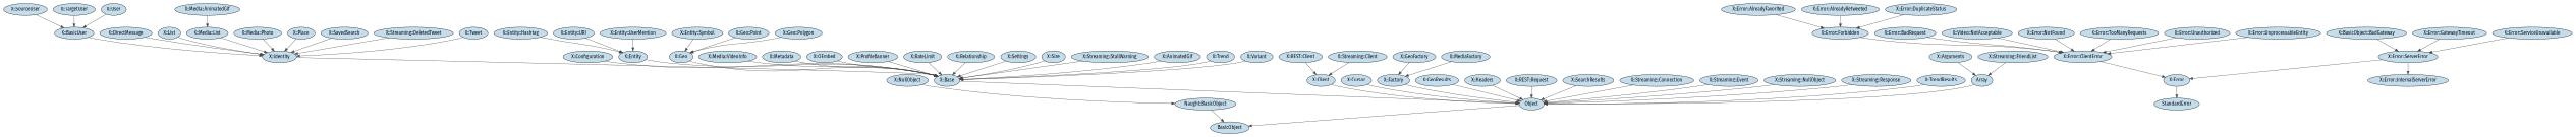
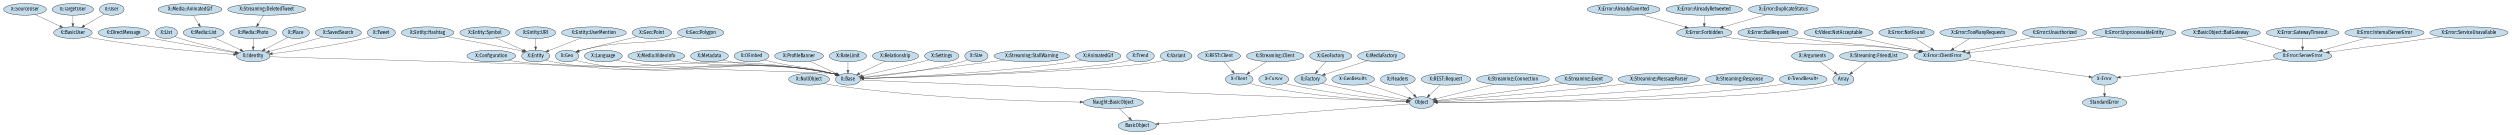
  digraph {
    fontname="Fira Sans"
    rankdir=TB
    node [fillcolor="#c4ddec" fontname="Fira Sans" style=filled]
    edge [color="#444444" fontname="Fira Sans"]
    n1 [label=Array]
    n2 [label=Object]
    BasicObject
    n4 [label="Naught::BasicObject"]
    n5 [label=StandardError]
    n6 [label="X::Arguments"]
    n7 [label="X::Base"]
    n8 [label="X::BasicUser"]
    n9 [label="X::Identity"]
    n10 [label="X::Client"]
    n11 [label="X::Configuration"]
    n12 [label="X::Cursor"]
    n13 [label="X::DirectMessage"]
    n14 [label="X::Entity"]
    n15 [label="X::Entity::Hashtag"]
    n16 [label="X::Entity::Symbol"]
    n17 [label="X::Entity::URI"]
    n18 [label="X::Entity::UserMention"]
    n19 [label="X::Error"]
    n20 [label="X::Error::AlreadyFavorited"]
    n21 [label="X::Error::Forbidden"]
    n22 [label="X::Error::ClientError"]
    n23 [label="X::Error::AlreadyRetweeted"]
    n24 [label="X::BasicObject::BadGateway"]
    n25 [label="X::Error::ServerError"]
    n26 [label="X::Error::BadRequest"]
    n27 [label="X::Error::DuplicateStatus"]
    n28 [label="X::Error::GatewayTimeout"]
    n29 [label="X::Error::InternalServerError"]
    n30 [label="X::Video::NotAcceptable"]
    n31 [label="X::Error::NotFound"]
    n32 [label="X::Error::ServiceUnavailable"]
    n33 [label="X::Error::TooManyRequests"]
    n34 [label="X::Error::Unauthorized"]
    n35 [label="X::Error::UnprocessableEntity"]
    n36 [label="X::Factory"]
    n37 [label="X::Geo"]
    n38 [label="X::GeoFactory"]
    n39 [label="X::GeoResults"]
    n40 [label="X::Geo::Point"]
    n41 [label="X::Geo::Polygon"]
    n42 [label="X::Headers"]
+   n43 [label="X::Language"]
    n44 [label="X::List"]
    n45 [label="X::MediaFactory"]
    n46 [label="X::Media::AnimatedGif"]
    n47 [label="X::Media::List"]
    n48 [label="X::Media::Photo"]
    n49 [label="X::Media::VideoInfo"]
    n50 [label="X::Metadata"]
    n51 [label="X::NullObject"]
    n52 [label="X::OEmbed"]
    n53 [label="X::Place"]
    n54 [label="X::ProfileBanner"]
    n55 [label="X::REST::Client"]
    n56 [label="X::REST::Request"]
    n57 [label="X::RateLimit"]
    n58 [label="X::Relationship"]
    n59 [label="X::SavedSearch"]
-   n60 [label="X::SearchResults"]
    n61 [label="X::Settings"]
    n62 [label="X::Size"]
    n63 [label="X::SourceUser"]
    n64 [label="X::Streaming::Client"]
    n65 [label="X::Streaming::Connection"]
    n66 [label="X::Streaming::DeletedTweet"]
    n67 [label="X::Streaming::Event"]
    n68 [label="X::Streaming::FriendList"]
-   n69 [label="X::Streaming::NullObject"]
+   n69 [label="X::Streaming::MessageParser"]
    n70 [label="X::Streaming::Response"]
    n71 [label="X::Streaming::StallWarning"]
    n72 [label="X::AnimatedGif"]
    n73 [label="X::TargetUser"]
    n74 [label="X::Trend"]
    n75 [label="X::TrendResults"]
    n76 [label="X::Tweet"]
    n77 [label="X::User"]
    n78 [label="X::Variant"]
    n1 -> n2
    n2 -> BasicObject
    n4 -> BasicObject
    n6 -> n1
    n7 -> n2
    n8 -> n9
    n9 -> n7
    n10 -> n2
    n11 -> n7
    n12 -> n2
    n13 -> n9
    n14 -> n7
    n15 -> n14
-   n16 -> n37
+   n16 -> n14
    n17 -> n14
    n18 -> n14
    n19 -> n5
    n20 -> n21
    n21 -> n22
    n22 -> n19
    n23 -> n21
    n24 -> n25
    n25 -> n19
    n26 -> n22
    n27 -> n21
    n28 -> n25
-   n25 -> n29
+   n29 -> n25
    n30 -> n22
    n31 -> n22
    n32 -> n25
    n33 -> n22
    n34 -> n22
    n35 -> n22
    n36 -> n2
    n37 -> n7
    n38 -> n36
    n39 -> n2
    n40 -> n37
    n41 -> n37
    n42 -> n2
+   n43 -> n7
    n44 -> n9
    n45 -> n36
    n46 -> n47
    n47 -> n9
    n48 -> n9
    n49 -> n7
    n50 -> n7
    n51 -> n4
    n52 -> n7
    n53 -> n9
    n54 -> n7
    n55 -> n10
    n56 -> n2
    n57 -> n7
    n58 -> n7
    n59 -> n9
-   n60 -> n2
    n61 -> n7
    n62 -> n7
    n63 -> n8
    n64 -> n10
    n65 -> n2
-   n66 -> n9
+   n66 -> n48
    n67 -> n2
    n68 -> n1
    n69 -> n2
    n70 -> n2
    n71 -> n7
    n72 -> n7
    n73 -> n8
    n74 -> n7
    n75 -> n2
    n76 -> n9
    n77 -> n8
    n78 -> n7
  }
